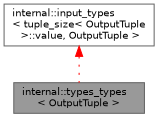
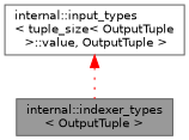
  digraph {
    node [color=gray40 fontname=Helvetica fontsize=10 shape=box style=filled]
-   n1 [fillcolor=grey60 fontcolor=black height=0.2 label="internal::types_types\l\< OutputTuple \>" width=0.4]
+   n1 [fillcolor=grey60 fontcolor=black height=0.2 label="internal::indexer_types\l\< OutputTuple \>" width=0.4]
    n2 [fillcolor=white height=0.2 label="internal::input_types\l\< tuple_size\< OutputTuple\l \>::value, OutputTuple \>" width=0.4]
    n2 -> n1 [color=red dir=back fontname=Helvetica fontsize=10 labelfontname=Helvetica labelfontsize=10 style=dotted]
  }
